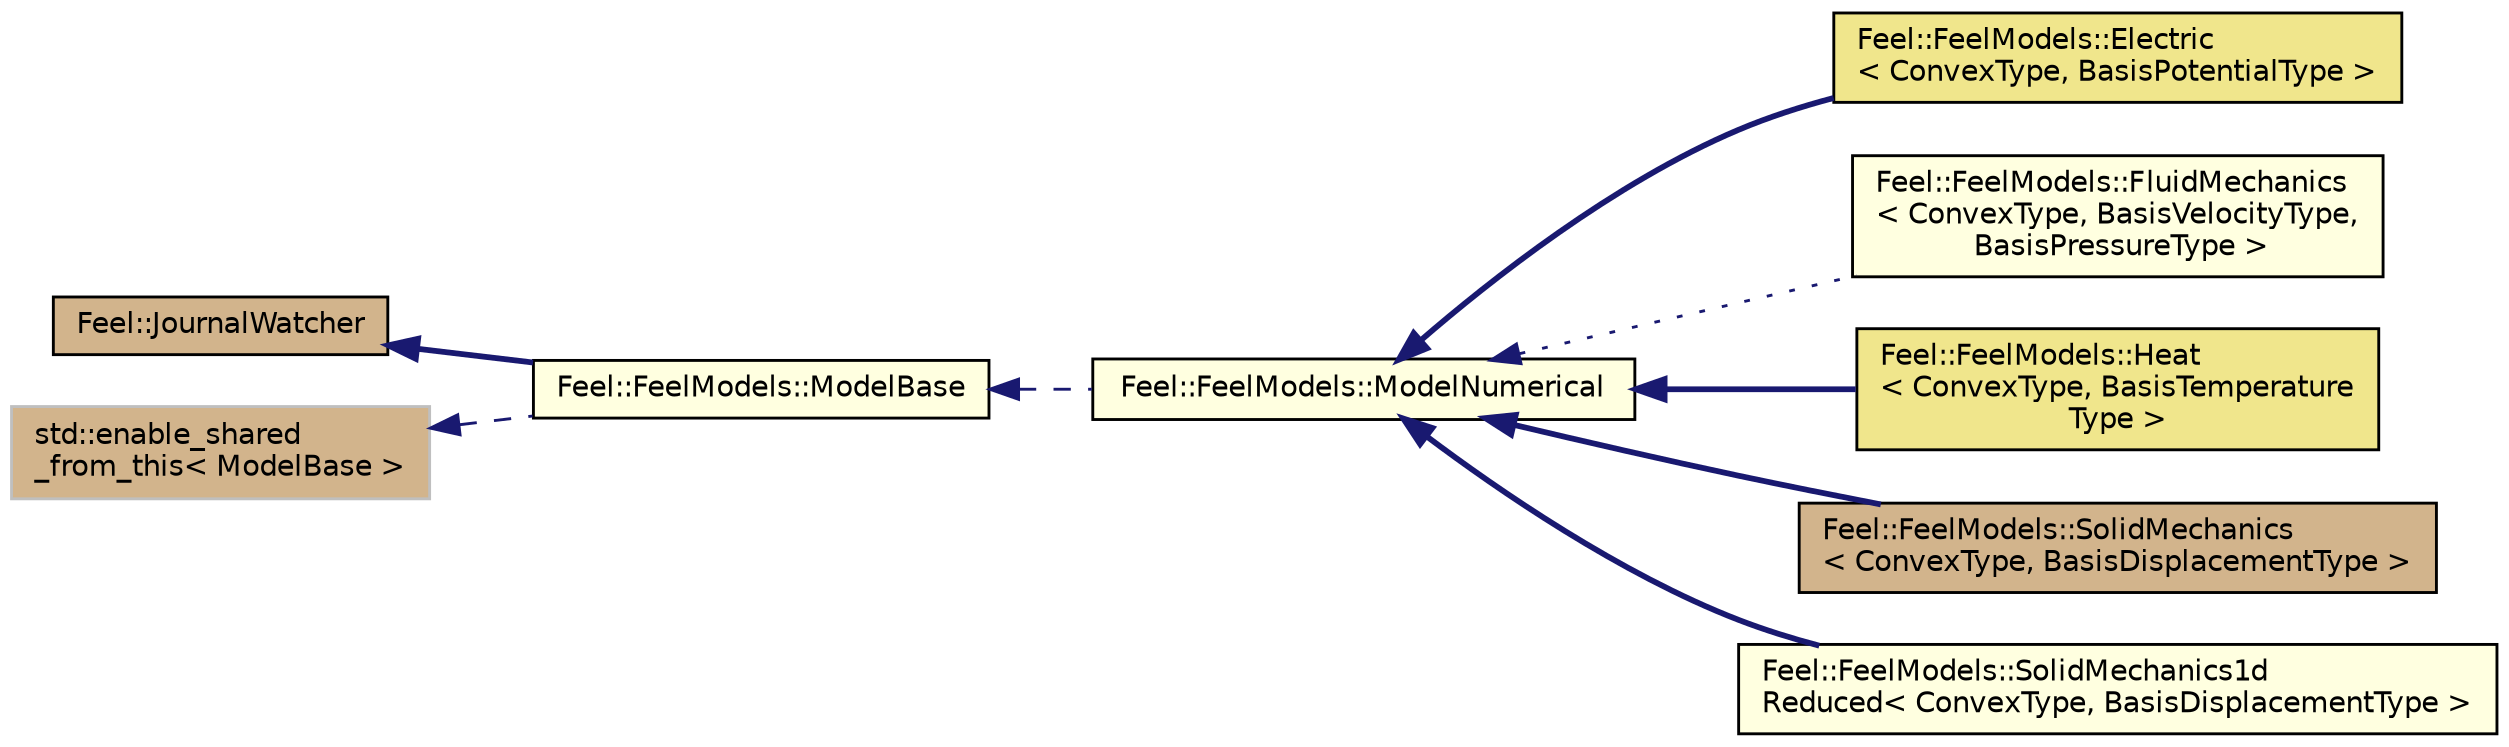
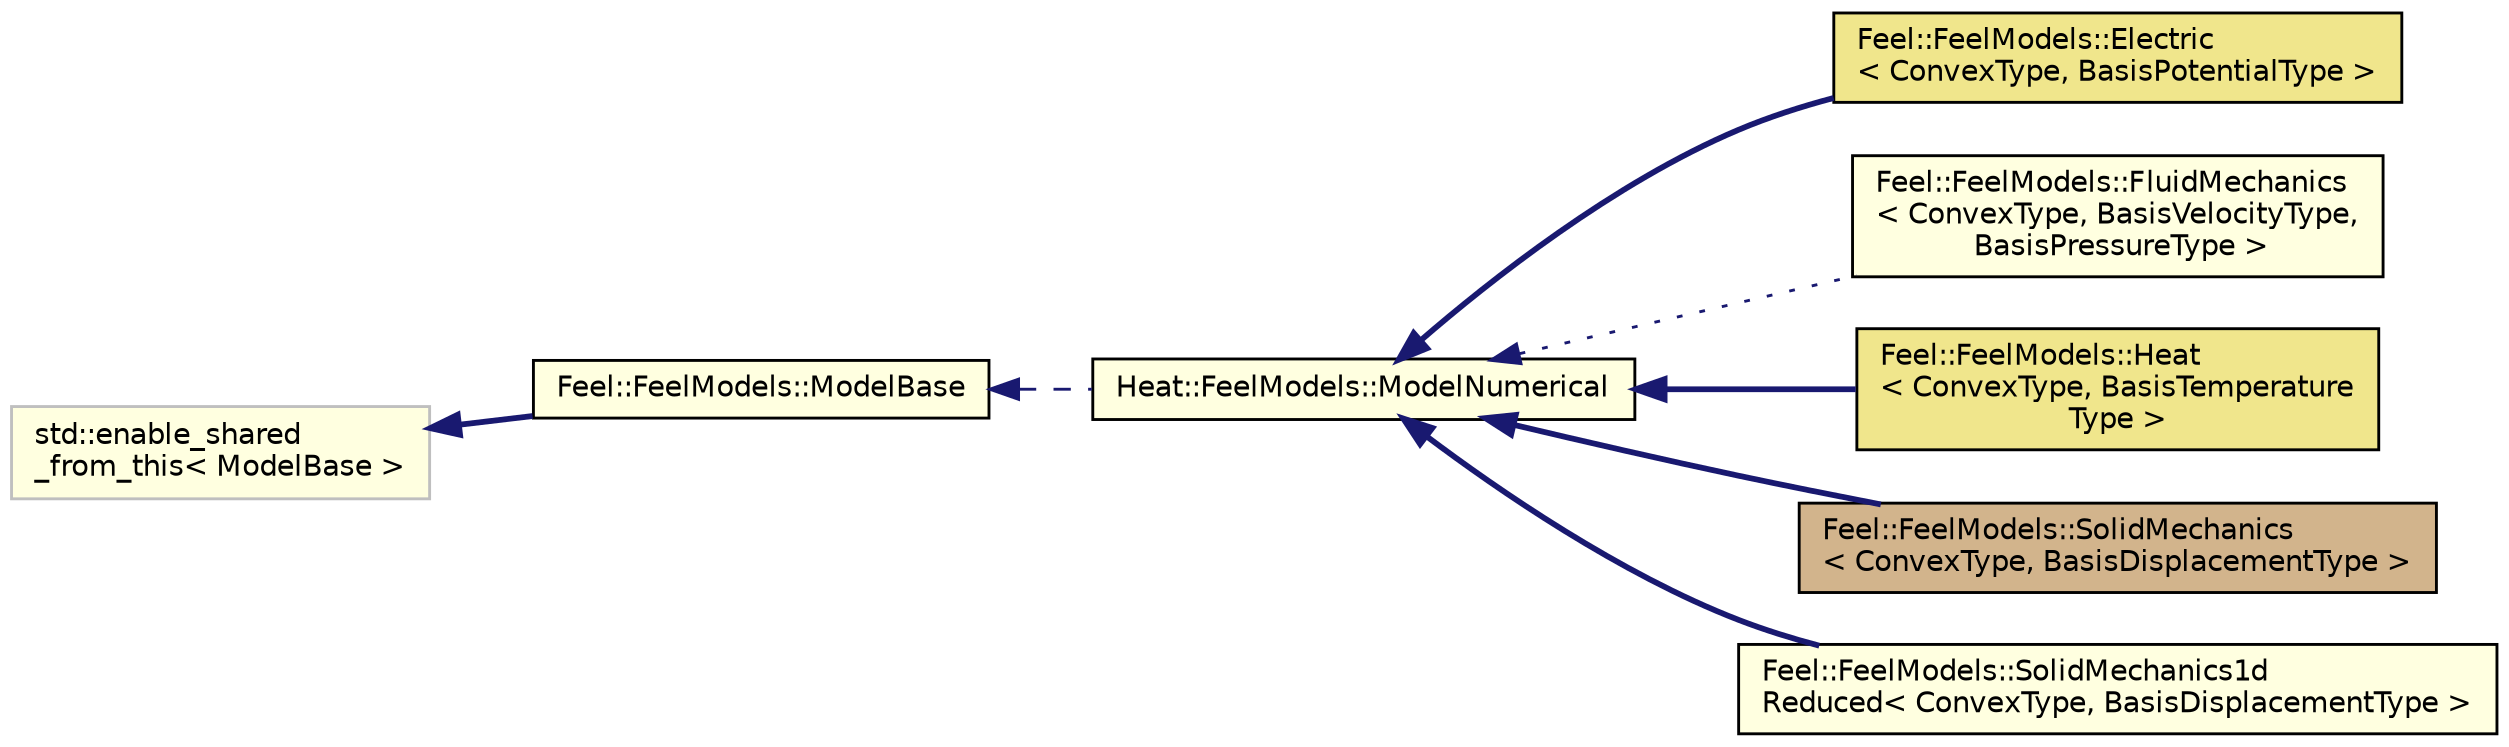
  digraph {
    rankdir=LR
    node [color=black fillcolor=lightyellow fontname=Helvetica fontsize=10 shape=record style=filled]
    edge [color=midnightblue dir=back fontname=Helvetica fontsize=10 labelfontname=Helvetica labelfontsize=10 style=bold]
    n1 [fontcolor=black height=0.2 label="Feel::FeelModels::ModelBase" width=0.4]
-   n2 [height=0.2 label="Feel::FeelModels::ModelNumerical" width=0.4]
+   n2 [height=0.2 label="Heat::FeelModels::ModelNumerical" width=0.4]
    n3 [fillcolor=khaki height=0.2 label="Feel::FeelModels::Electric\l\< ConvexType, BasisPotentialType \>" width=0.4]
    n4 [height=0.2 label="Feel::FeelModels::FluidMechanics\l\< ConvexType, BasisVelocityType,\l BasisPressureType \>" width=0.4]
    n5 [fillcolor=khaki height=0.2 label="Feel::FeelModels::Heat\l\< ConvexType, BasisTemperature\lType \>" width=0.4]
    n6 [fillcolor=tan height=0.2 label="Feel::FeelModels::SolidMechanics\l\< ConvexType, BasisDisplacementType \>" width=0.4]
    n7 [height=0.2 label="Feel::FeelModels::SolidMechanics1d\lReduced\< ConvexType, BasisDisplacementType \>" width=0.4]
-   n8 [fillcolor=tan height=0.2 label="Feel::JournalWatcher" width=0.4]
-   n9 [color=grey75 fillcolor=tan height=0.2 label="std::enable_shared\l_from_this\< ModelBase \>" width=0.4]
+   n9 [color=grey75 height=0.2 label="std::enable_shared\l_from_this\< ModelBase \>" width=0.4]
    n1 -> n2 [style=dashed]
    n2 -> n3
    n2 -> n4 [style=dotted]
    n2 -> n5
    n2 -> n6
    n2 -> n7
-   n8 -> n1
-   n9 -> n1 [style=dashed]
+   n9 -> n1
  }
